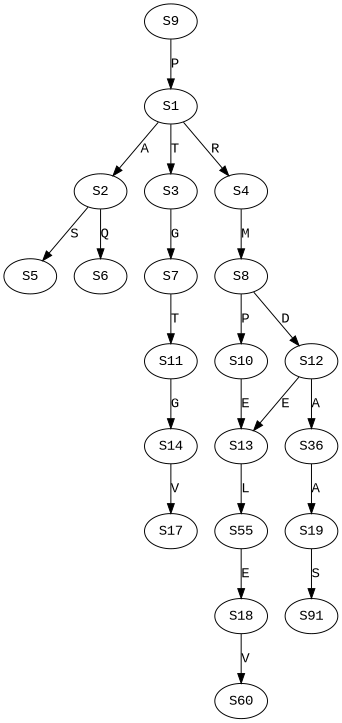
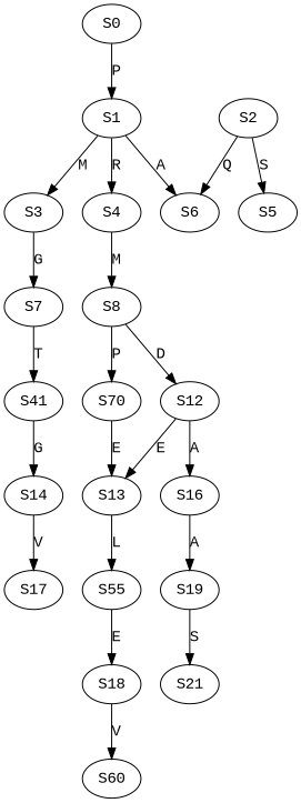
  strict digraph {
    fontname="Liberation Mono"
    node [fontname="Liberation Mono"]
    edge [fontname="Liberation Mono"]
-   S0 [label=S9]
+   S0
    S1
    S2
    S3
    S4
    S5
    S6
    S7
    S8
-   S11
-   S10
+   S11 [label=S41]
+   S10 [label=S70]
    S12
    S13
    S14
-   S16 [label=S36]
+   S16
    n16 [label=S55]
    S17
    S18
    S19
    n20 [label=S60]
-   S21 [label=S91]
+   S21
    S0 -> S1 [label=P]
-   S1 -> S2 [label=A]
-   S1 -> S3 [label=T]
+   S1 -> S6 [label=A]
+   S1 -> S3 [label=M]
    S1 -> S4 [label=R]
    S2 -> S5 [label=S]
    S2 -> S6 [label=Q]
    S3 -> S7 [label=G]
    S4 -> S8 [label=M]
    S7 -> S11 [label=T]
    S8 -> S10 [label=P]
    S8 -> S12 [label=D]
    S11 -> S14 [label=G]
    S10 -> S13 [label=E]
    S12 -> S13 [label=E]
    S12 -> S16 [label=A]
    S13 -> n16 [label=L]
    S14 -> S17 [label=V]
    S16 -> S19 [label=A]
    n16 -> S18 [label=E]
    S18 -> n20 [label=V]
    S19 -> S21 [label=S]
  }
